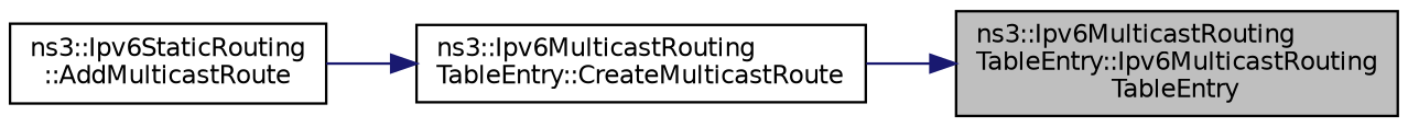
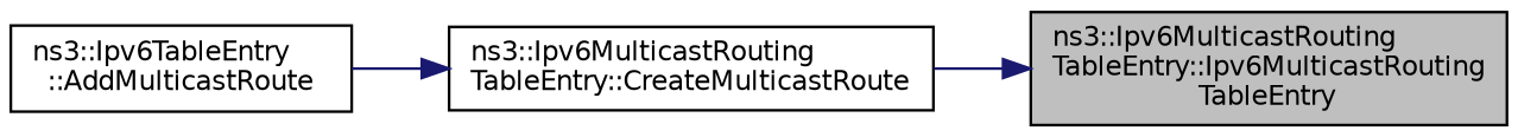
  digraph {
    rankdir=RL
    node [color=black fillcolor=white fontname=Helvetica fontsize=10 shape=record style=filled]
    edge [color=midnightblue dir=back fontname=Helvetica fontsize=10 labelfontname=Helvetica labelfontsize=10 style=solid]
    n1 [fillcolor=grey75 fontcolor=black height=0.2 label="ns3::Ipv6MulticastRouting\lTableEntry::Ipv6MulticastRouting\lTableEntry" width=0.4]
    n2 [height=0.2 label="ns3::Ipv6MulticastRouting\lTableEntry::CreateMulticastRoute" width=0.4]
-   n3 [height=0.2 label="ns3::Ipv6StaticRouting\l::AddMulticastRoute" width=0.4]
+   n3 [height=0.2 label="ns3::Ipv6TableEntry\l::AddMulticastRoute" width=0.4]
    n1 -> n2
    n2 -> n3
  }
